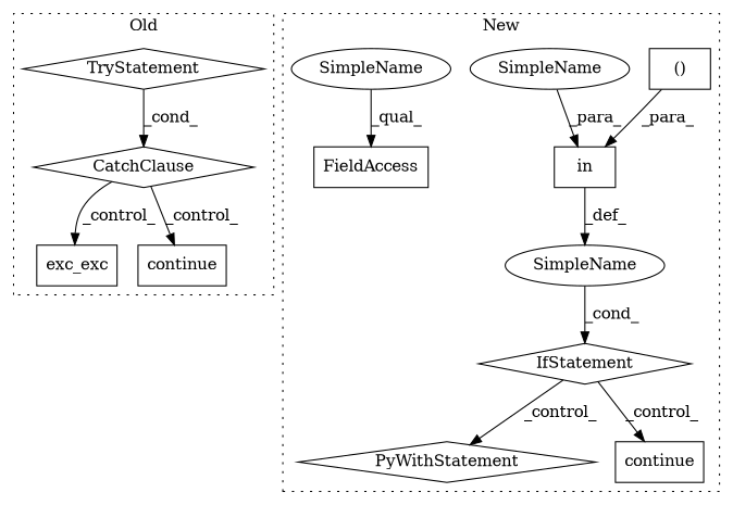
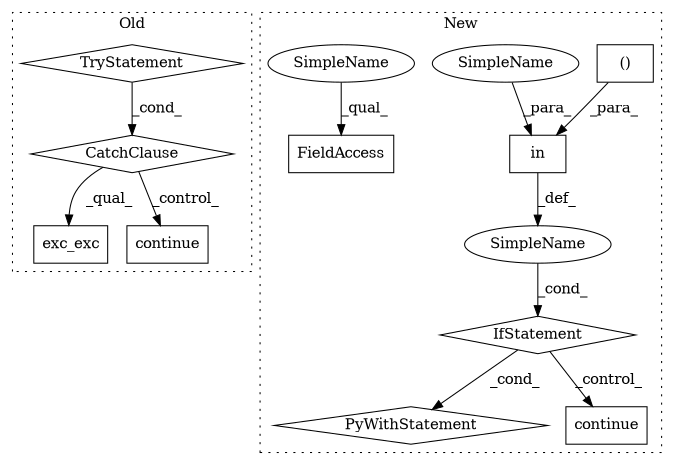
  digraph {
    fontname="DejaVu Serif"
    node [a=42 fontname="DejaVu Serif" l=9 s=19565 shape=box]
    edge [fontname="DejaVu Serif"]
    n1 [a=32 l=11 label=exc_exc s=19781]
    n2 [a=12 l="13,2" label=CatchClause s="19725,19759" shape=diamond]
    n3 [a=18 label=continue s=19802]
    n4 [a=54 l=4 label=TryStatement s=19458 shape=diamond]
    n5 [a=106 l=46 label="()" s=19583]
    n6 [a=105 l=64 label=in]
    n7 [label=SimpleName shape=ellipse l="" s=""]
    n8 [a=104 l="10,2" label=PyWithStatement s="19738,19778" shape=diamond]
    n9 [a=18 label=continue s=19642]
    n10 [a=25 l="10,3" label=IfStatement s="19555,19629" shape=diamond]
    n11 [a=22 l=16 label=FieldAccess s=19761]
    n12 [l=7 label=SimpleName shape=ellipse]
    n13 [l=7 label=SimpleName s=19761 shape=ellipse]
    subgraph cluster_1 {
      label=Old
      style=dotted
      n1
      n2
      n3
      n4
    }
    subgraph cluster_2 {
      label=New
      style=dotted
      n5
      n6
      n7
      n8
      n9
      n10
      n11
      n12
      n13
    }
-   n2 -> n1 [label=_control_]
+   n2 -> n1 [label=_qual_]
    n2 -> n3 [label=_control_]
    n4 -> n2 [label=_cond_]
    n5 -> n6 [label=_para_]
    n6 -> n7 [label=_def_]
    n7 -> n10 [label=_cond_]
-   n10 -> n8 [label=_control_]
+   n10 -> n8 [label=_cond_]
    n10 -> n9 [label=_control_]
    n12 -> n6 [label=_para_]
    n13 -> n11 [label=_qual_]
  }
